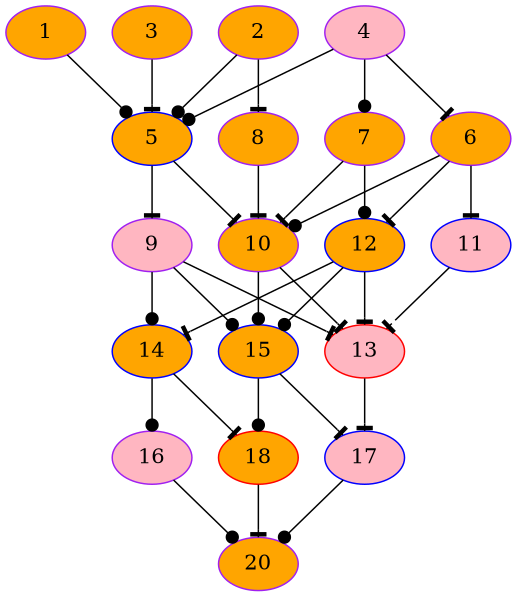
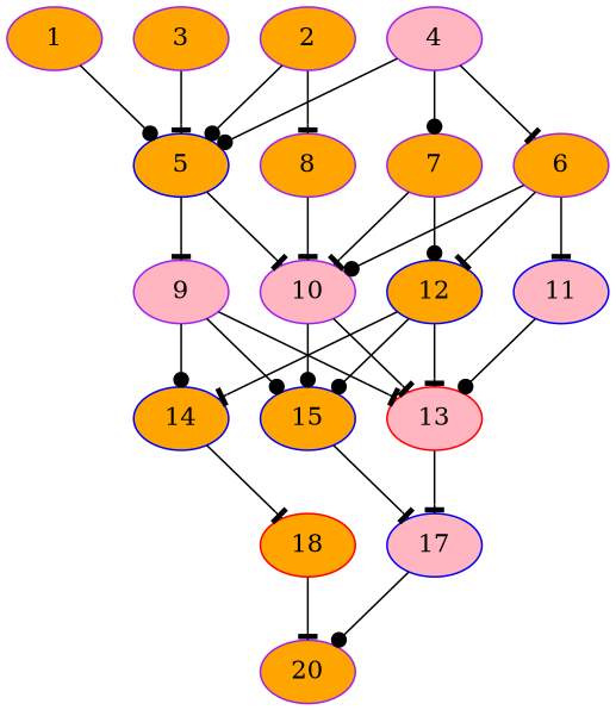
  digraph {
    node [alpha=0.06 color=purple fillcolor=orange style=filled]
    edge [arrowhead=tee]
    1 [alpha=0.02 expect_size=29507584]
    5 [alpha=0.18 color=blue expect_size=25923584]
    9 [alpha=0.05 expect_size=33522688 fillcolor=lightpink]
-   10 [alpha=0.00 expect_size=20169728]
+   10 [alpha=0.00 expect_size=20169728 fillcolor=lightpink]
    13 [alpha=0.08 color=red expect_size=50657280 fillcolor=lightpink]
    14 [color=blue expect_size=5551104]
    15 [alpha=0.10 color=blue expect_size=26345472]
    2 [alpha=0.03 expect_size=41696256]
    8 [alpha=0.08 expect_size=24523776]
    3 [alpha=0.01 expect_size=18528256]
    4 [alpha=0.09 expect_size=7863296 fillcolor=lightpink]
    6 [alpha=0.14 expect_size=50278400]
    7 [expect_size=12785664]
    11 [color=blue expect_size=39582720 fillcolor=lightpink]
    12 [alpha=0.16 color=blue expect_size=43710464]
    17 [alpha=0.19 color=blue expect_size=6639616 fillcolor=lightpink]
-   16 [alpha=0.19 expect_size=21060608 fillcolor=lightpink]
    18 [alpha=0.17 color=red expect_size=21031936]
    20 [alpha=0.13 expect_size=51255296]
    1 -> 5 [arrowhead=dot]
    5 -> 9
    5 -> 10
    9 -> 13
    9 -> 14 [arrowhead=dot]
    9 -> 15 [arrowhead=dot]
    10 -> 13
    10 -> 15 [arrowhead=dot]
    13 -> 17
-   14 -> 16 [arrowhead=dot]
    14 -> 18
    15 -> 17
-   15 -> 18 [arrowhead=dot]
    2 -> 5 [arrowhead=dot]
    2 -> 8
    8 -> 10
    3 -> 5
    4 -> 5 [arrowhead=dot]
    4 -> 6
    4 -> 7 [arrowhead=dot]
    6 -> 10 [arrowhead=dot]
    6 -> 11
    6 -> 12
    7 -> 10
    7 -> 12 [arrowhead=dot]
-   11 -> 13
+   11 -> 13 [arrowhead=dot]
    12 -> 13
    12 -> 14
    12 -> 15 [arrowhead=dot]
    17 -> 20 [arrowhead=dot]
-   16 -> 20 [arrowhead=dot]
    18 -> 20
  }
